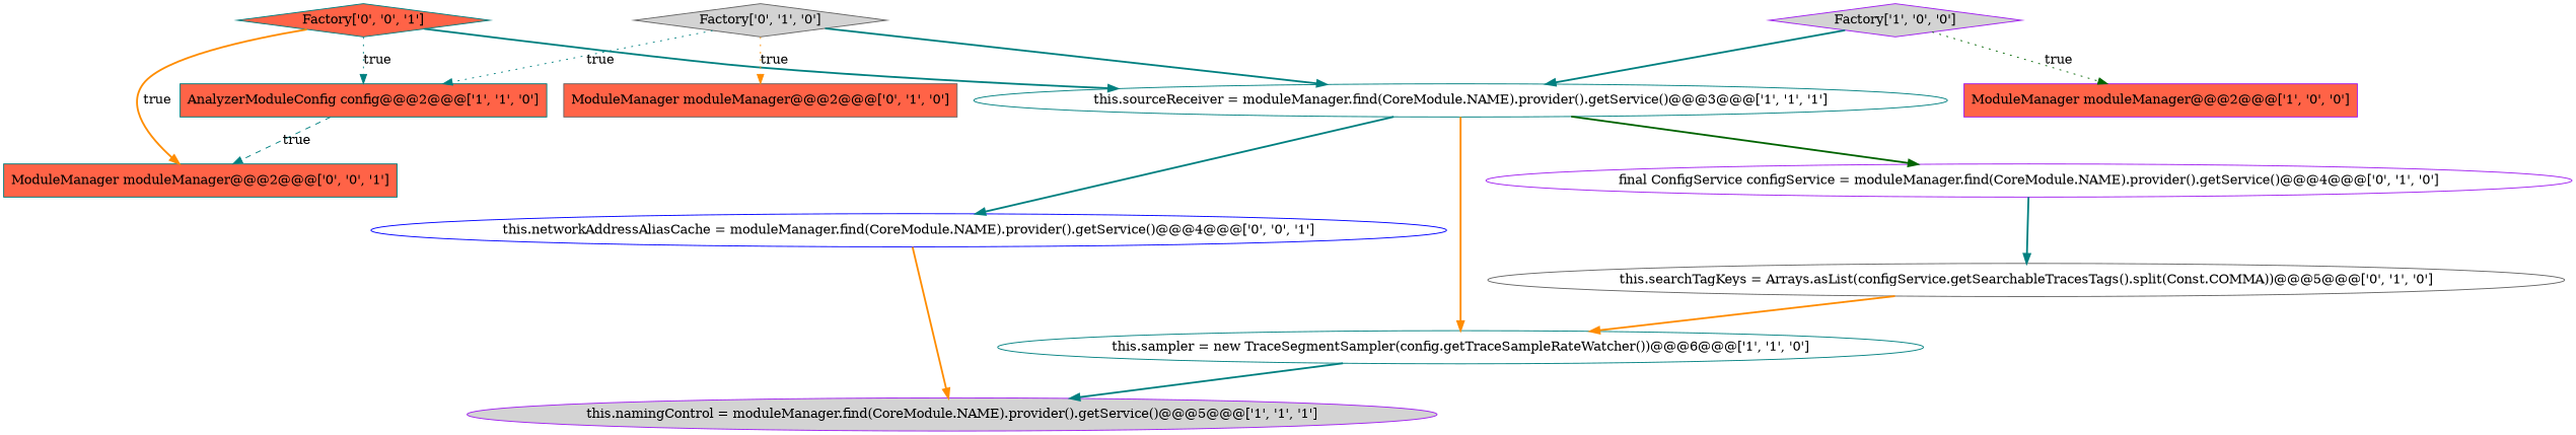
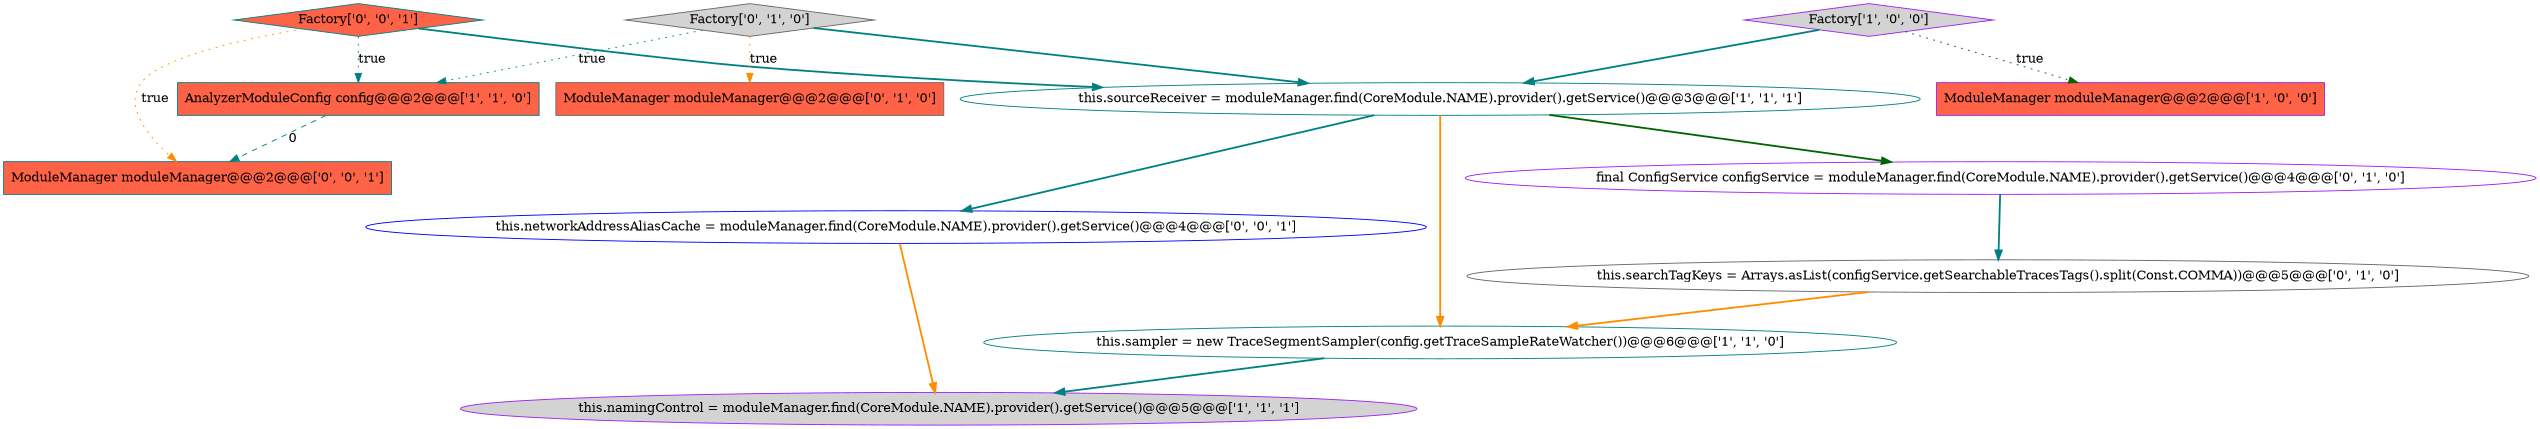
  digraph {
    node [color=teal fillcolor=white shape=ellipse style=filled]
    edge [color=teal style=bold]
    n1 [label="this.sampler = new TraceSegmentSampler(config.getTraceSampleRateWatcher())@@@6@@@['1', '1', '0']"]
    n2 [color=purple fillcolor=lightgray label="this.namingControl = moduleManager.find(CoreModule.NAME).provider().getService()@@@5@@@['1', '1', '1']"]
    n3 [fillcolor=tomato label="ModuleManager moduleManager@@@2@@@['0', '0', '1']" shape=box]
    n4 [color=gray40 label="this.searchTagKeys = Arrays.asList(configService.getSearchableTracesTags().split(Const.COMMA))@@@5@@@['0', '1', '0']"]
    n5 [fillcolor=tomato label="Factory['0', '0', '1']" shape=diamond]
    n6 [label="this.sourceReceiver = moduleManager.find(CoreModule.NAME).provider().getService()@@@3@@@['1', '1', '1']"]
    n7 [fillcolor=tomato label="AnalyzerModuleConfig config@@@2@@@['1', '1', '0']" shape=box]
    n8 [color=purple label="final ConfigService configService = moduleManager.find(CoreModule.NAME).provider().getService()@@@4@@@['0', '1', '0']"]
    n9 [color=blue label="this.networkAddressAliasCache = moduleManager.find(CoreModule.NAME).provider().getService()@@@4@@@['0', '0', '1']"]
    n10 [color=gray40 fillcolor=lightgray label="Factory['0', '1', '0']" shape=diamond]
    n11 [color=gray40 fillcolor=tomato label="ModuleManager moduleManager@@@2@@@['0', '1', '0']" shape=box]
    n12 [color=purple fillcolor=tomato label="ModuleManager moduleManager@@@2@@@['1', '0', '0']" shape=box]
    n13 [color=purple fillcolor=lightgray label="Factory['1', '0', '0']" shape=diamond]
    n1 -> n2
    n4 -> n1 [color=darkorange]
-   n5 -> n3 [color=darkorange label=true]
+   n5 -> n3 [color=darkorange label=true style=dotted]
    n5 -> n6
    n5 -> n7 [label=true style=dotted]
    n6 -> n1 [color=darkorange]
    n6 -> n8 [color=darkgreen]
    n6 -> n9
-   n7 -> n3 [label=true style=dashed]
+   n7 -> n3 [label=0 style=dashed]
    n8 -> n4
    n9 -> n2 [color=darkorange]
    n10 -> n6
    n10 -> n7 [label=true style=dotted]
    n10 -> n11 [color=darkorange label=true style=dotted]
    n13 -> n6
    n13 -> n12 [color=darkgreen label=true style=dotted]
  }
